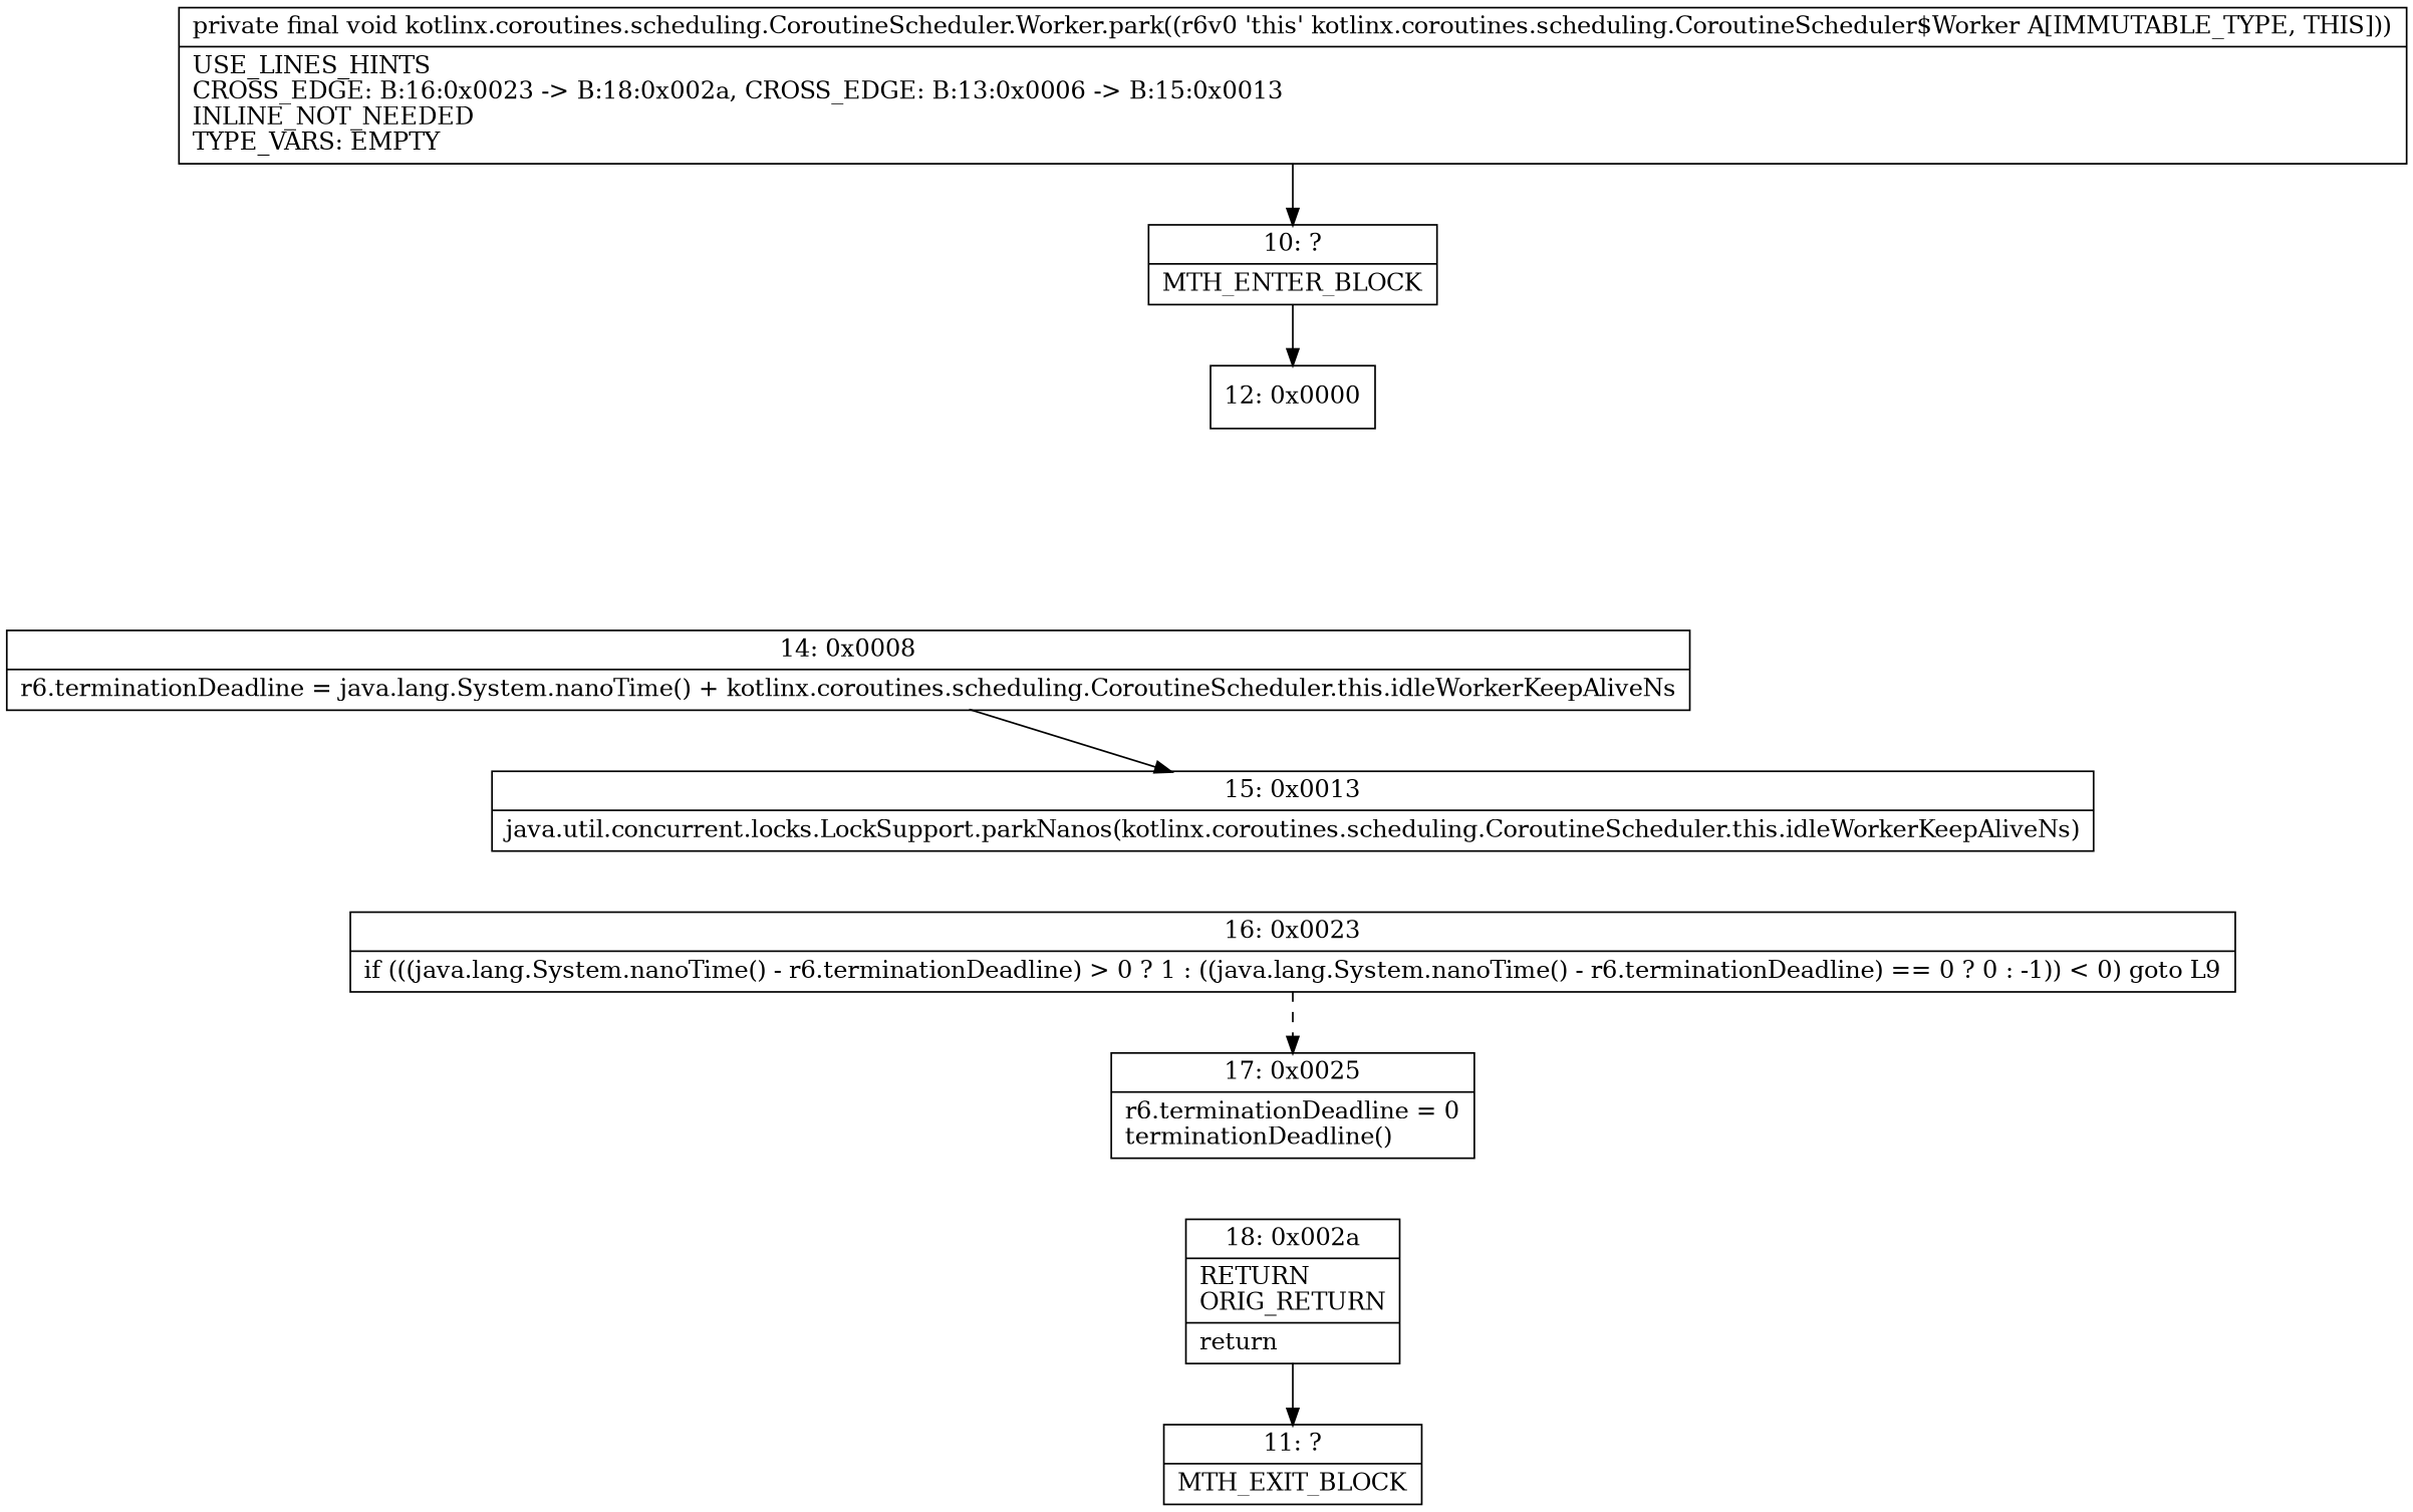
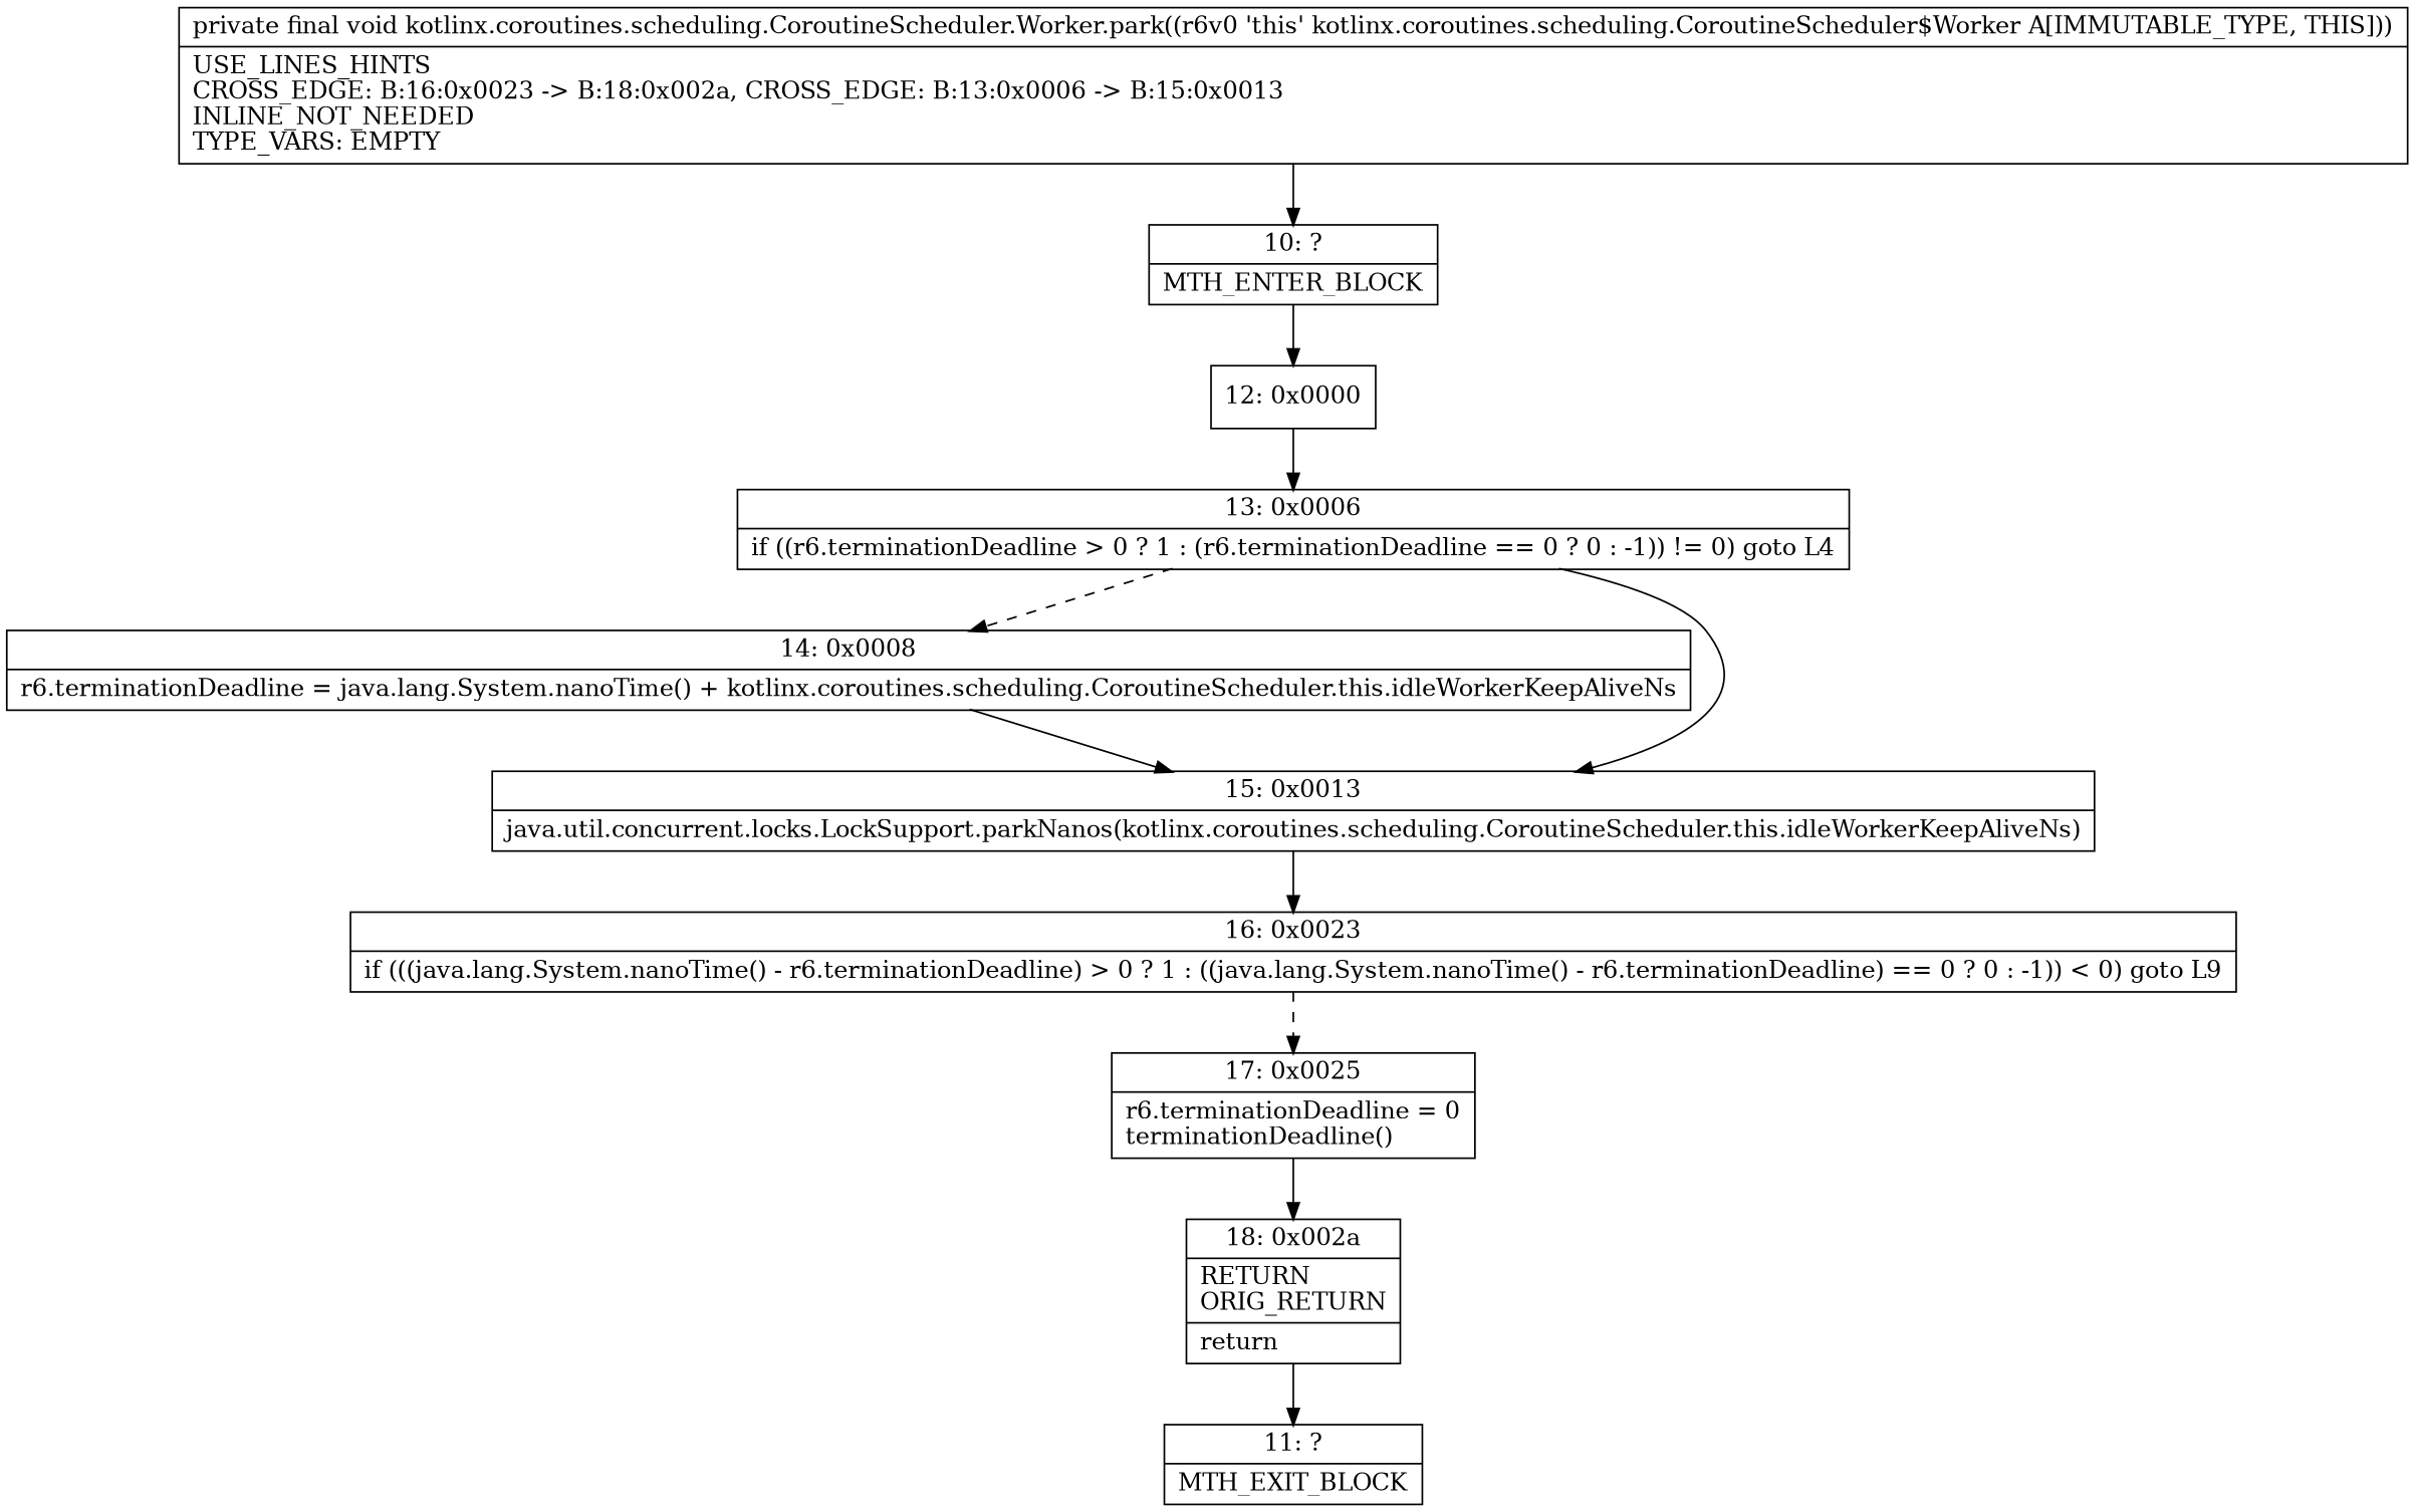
  digraph {
    node [shape=record]
    n1 [label="{10\:\ ?|MTH_ENTER_BLOCK\l}"]
    n2 [label="{12\:\ 0x0000}"]
+   n3 [label="{13\:\ 0x0006|if ((r6.terminationDeadline \> 0 ? 1 : (r6.terminationDeadline == 0 ? 0 : \-1)) != 0) goto L4\l}"]
    n4 [label="{14\:\ 0x0008|r6.terminationDeadline = java.lang.System.nanoTime() + kotlinx.coroutines.scheduling.CoroutineScheduler.this.idleWorkerKeepAliveNs\l}"]
    n5 [label="{15\:\ 0x0013|java.util.concurrent.locks.LockSupport.parkNanos(kotlinx.coroutines.scheduling.CoroutineScheduler.this.idleWorkerKeepAliveNs)\l}"]
    n6 [label="{16\:\ 0x0023|if (((java.lang.System.nanoTime() \- r6.terminationDeadline) \> 0 ? 1 : ((java.lang.System.nanoTime() \- r6.terminationDeadline) == 0 ? 0 : \-1)) \< 0) goto L9\l}"]
    n7 [label="{17\:\ 0x0025|r6.terminationDeadline = 0\lterminationDeadline()\l}"]
    n8 [label="{18\:\ 0x002a|RETURN\lORIG_RETURN\l|return\l}"]
    n9 [label="{11\:\ ?|MTH_EXIT_BLOCK\l}"]
    n10 [label="{private final void kotlinx.coroutines.scheduling.CoroutineScheduler.Worker.park((r6v0 'this' kotlinx.coroutines.scheduling.CoroutineScheduler$Worker A[IMMUTABLE_TYPE, THIS]))  | USE_LINES_HINTS\lCROSS_EDGE: B:16:0x0023 \-\> B:18:0x002a, CROSS_EDGE: B:13:0x0006 \-\> B:15:0x0013\lINLINE_NOT_NEEDED\lTYPE_VARS: EMPTY\l}"]
    n1 -> n2
+   n2 -> n3
+   n3 -> n4 [style=dashed]
+   n3 -> n5
    n4 -> n5
+   n5 -> n6
    n6 -> n7 [style=dashed]
+   n7 -> n8
    n8 -> n9
    n10 -> n1
  }
